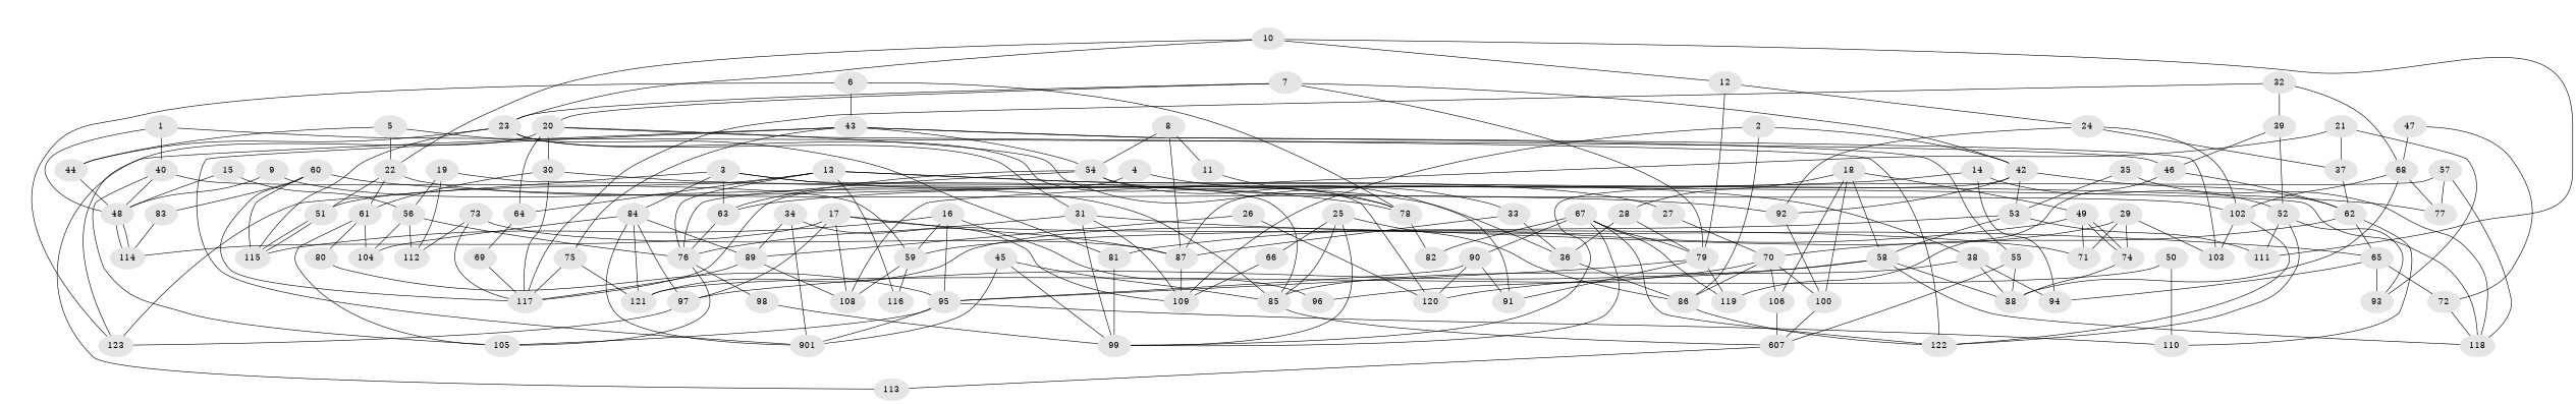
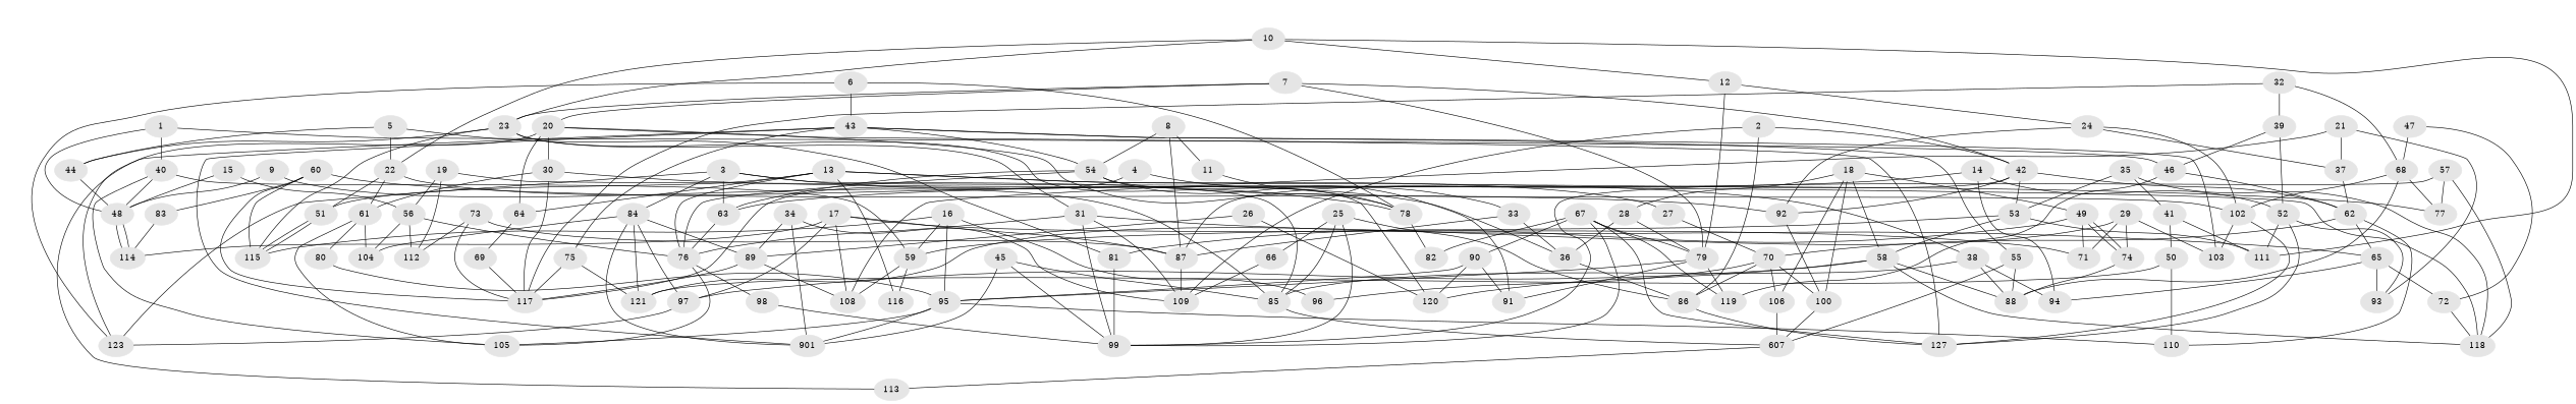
  graph {
    node [color=gray90 style=filled]
    1
    40
    46
    48
    59
    105
    62
    119
    114
    2
    42
    86
    109
    87
    92
    53
-   122
+   122 [label=127]
    3
    63
    78
    84
    85
    123
    76
    82
    97
    89
    121
    n29 [label=901]
    104
    n31 [label=607]
    4
    33
    117
    36
    5
    22
    44
    81
    51
    61
    99
    6
    43
    54
    103
    55
    75
    113
    7
    20
    23
    79
    64
    30
    115
    31
    120
    95
    91
    8
    11
    102
    9
    10
    12
    111
    24
    37
    13
    27
    38
    116
    70
    94
    88
    69
    98
    14
    52
    93
    15
    56
    112
    16
    96
    108
    110
    17
    71
    18
    28
    49
    58
    100
    106
    74
    118
    19
    77
    21
    80
    65
    25
    66
    26
    29
    72
    32
    39
    68
    34
    35
+   41
    50
    45
    47
    57
    60
    83
    67
    90
    73
    1 -- 40
    1 -- 46
    1 -- 48
    40 -- 48
    40 -- 59
    40 -- 105
    46 -- 62
    46 -- 119
    48 -- 114
    48 -- 114
    59 -- 116
    59 -- 108
    62 -- 70
    62 -- 110
    62 -- 65
    2 -- 42
    2 -- 86
    2 -- 109
    42 -- 62
    42 -- 87
    42 -- 92
    42 -- 53
    86 -- 122
    87 -- 109
    92 -- 100
    53 -- 59
    53 -- 111
    53 -- 58
    3 -- 63
    3 -- 78
    3 -- 84
    3 -- 85
    3 -- 123
    63 -- 76
    78 -- 82
    84 -- 97
    84 -- 89
    84 -- 121
    84 -- n29
    84 -- 104
    85 -- n31
    76 -- 105
    76 -- 98
    97 -- 123
    89 -- 117
    89 -- 108
    n31 -- 113
    4 -- 33
    4 -- 117
    33 -- 87
    33 -- 36
    36 -- 86
    5 -- 22
    5 -- 44
    5 -- 81
    22 -- 36
    22 -- 51
    22 -- 61
    44 -- 48
    81 -- 99
    51 -- 115
    51 -- 115
    61 -- 105
    61 -- 104
    61 -- 80
    6 -- 78
    6 -- 123
    6 -- 43
    43 -- n29
    43 -- 54
    43 -- 103
    43 -- 55
    43 -- 75
    43 -- 113
    54 -- 63
    54 -- 76
    54 -- 91
    54 -- 102
    55 -- n31
    55 -- 88
    75 -- 121
    75 -- 117
    7 -- 42
    7 -- 20
    7 -- 23
    7 -- 79
    20 -- 122
    20 -- 78
    20 -- 123
    20 -- 64
    20 -- 30
    23 -- 44
    23 -- 115
    23 -- 31
    23 -- 120
    79 -- 119
    79 -- 95
    79 -- 91
    64 -- 69
    30 -- 117
    30 -- 61
    30 -- 77
    31 -- 109
    31 -- 76
    31 -- 99
    31 -- 65
    95 -- 105
    95 -- n29
    95 -- 110
    8 -- 87
    8 -- 54
    8 -- 11
    11 -- 78
    102 -- 122
    102 -- 103
    9 -- 48
    9 -- 85
    10 -- 22
    10 -- 23
    10 -- 12
    10 -- 111
    12 -- 79
    12 -- 24
    24 -- 92
    24 -- 102
    24 -- 37
    37 -- 62
    13 -- 76
    13 -- 51
    13 -- 64
    13 -- 27
    13 -- 38
    13 -- 116
    27 -- 70
    38 -- 85
    38 -- 94
    38 -- 88
    70 -- 86
    70 -- 96
    70 -- 100
    70 -- 106
    69 -- 117
    98 -- 99
    14 -- 63
    14 -- 94
    14 -- 52
    52 -- 122
    52 -- 111
    52 -- 93
    15 -- 48
    15 -- 56
    56 -- 76
    56 -- 104
    56 -- 112
    16 -- 59
    16 -- 115
    16 -- 95
    16 -- 96
    17 -- 114
    17 -- 87
    17 -- 97
    17 -- 108
    17 -- 71
    18 -- 28
    18 -- 49
    18 -- 58
    18 -- 100
    18 -- 106
    28 -- 36
    28 -- 79
    49 -- 81
    49 -- 71
    49 -- 74
    49 -- 74
    58 -- 97
    58 -- 120
    58 -- 88
    58 -- 118
    100 -- n31
    106 -- n31
    74 -- 88
    19 -- 56
    19 -- 112
    19 -- 118
    21 -- 37
    21 -- 93
    21 -- 108
    80 -- 95
    65 -- 94
    65 -- 93
    65 -- 72
    25 -- 86
    25 -- 85
    25 -- 99
    25 -- 66
    66 -- 109
    26 -- 89
    26 -- 120
    29 -- 121
    29 -- 103
    29 -- 71
    29 -- 74
    72 -- 118
    32 -- 117
    32 -- 39
    32 -- 68
    39 -- 46
    39 -- 52
    68 -- 102
    68 -- 88
    68 -- 77
    34 -- 109
    34 -- 89
    34 -- n29
    35 -- 53
    35 -- 118
+   35 -- 41
+   41 -- 111
+   41 -- 50
    50 -- 121
    50 -- 110
    45 -- 85
    45 -- n29
    45 -- 99
    47 -- 72
    47 -- 68
    57 -- 99
    57 -- 118
    57 -- 77
    60 -- 92
    60 -- 117
    60 -- 115
    60 -- 83
    83 -- 114
    67 -- 119
    67 -- 122
    67 -- 82
    67 -- 99
    67 -- 79
    67 -- 90
    90 -- 120
    90 -- 95
    90 -- 91
    73 -- 87
    73 -- 117
    73 -- 112
  }
